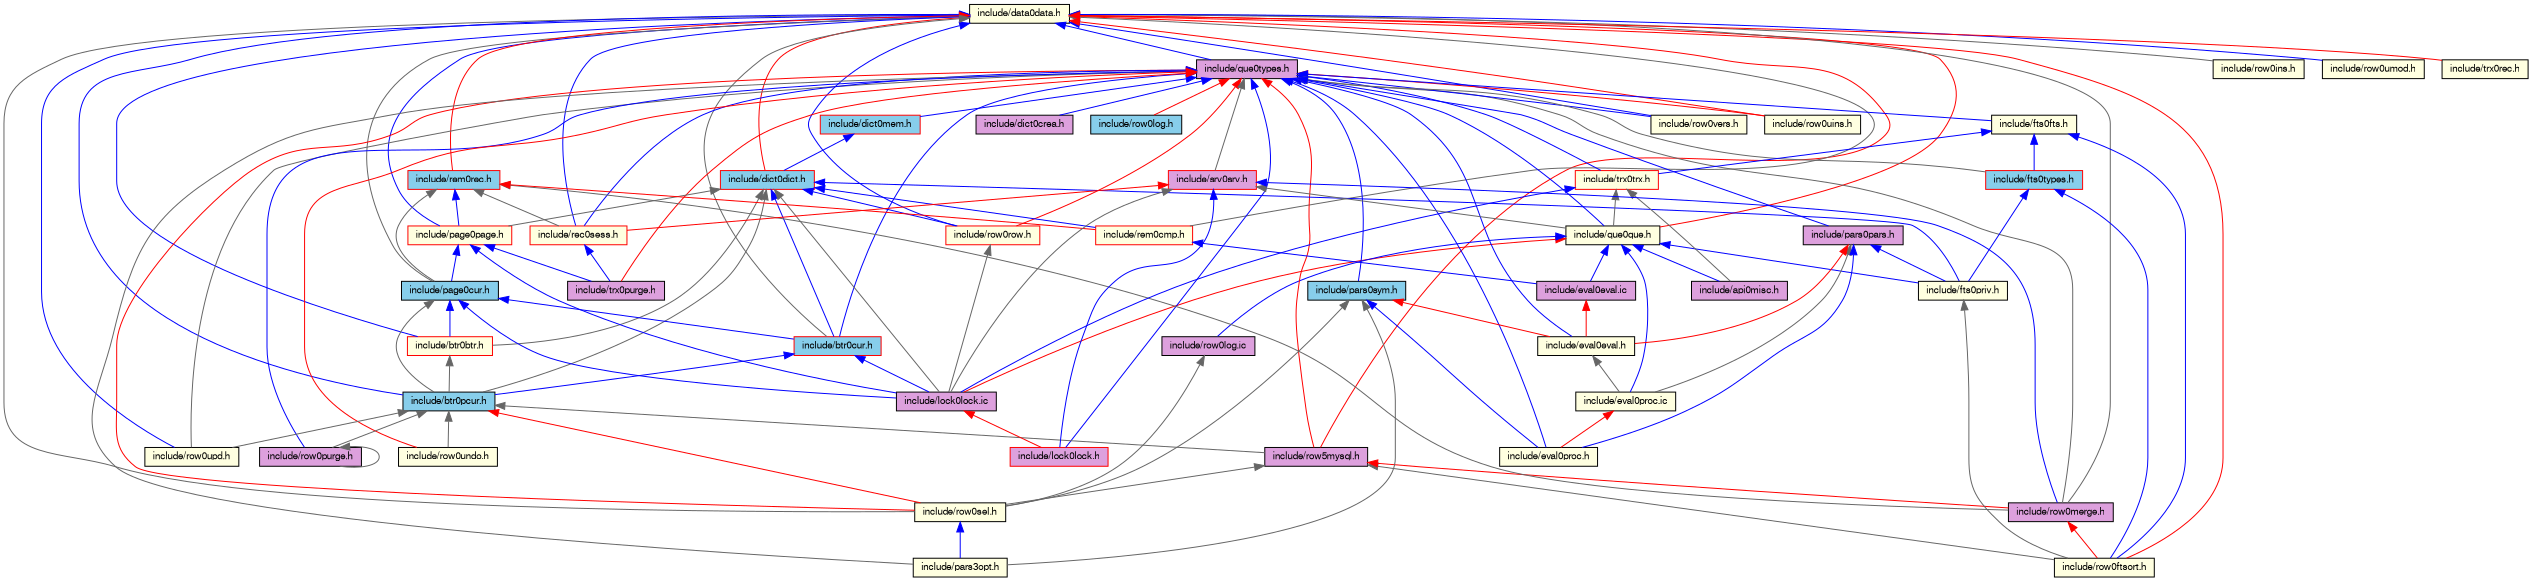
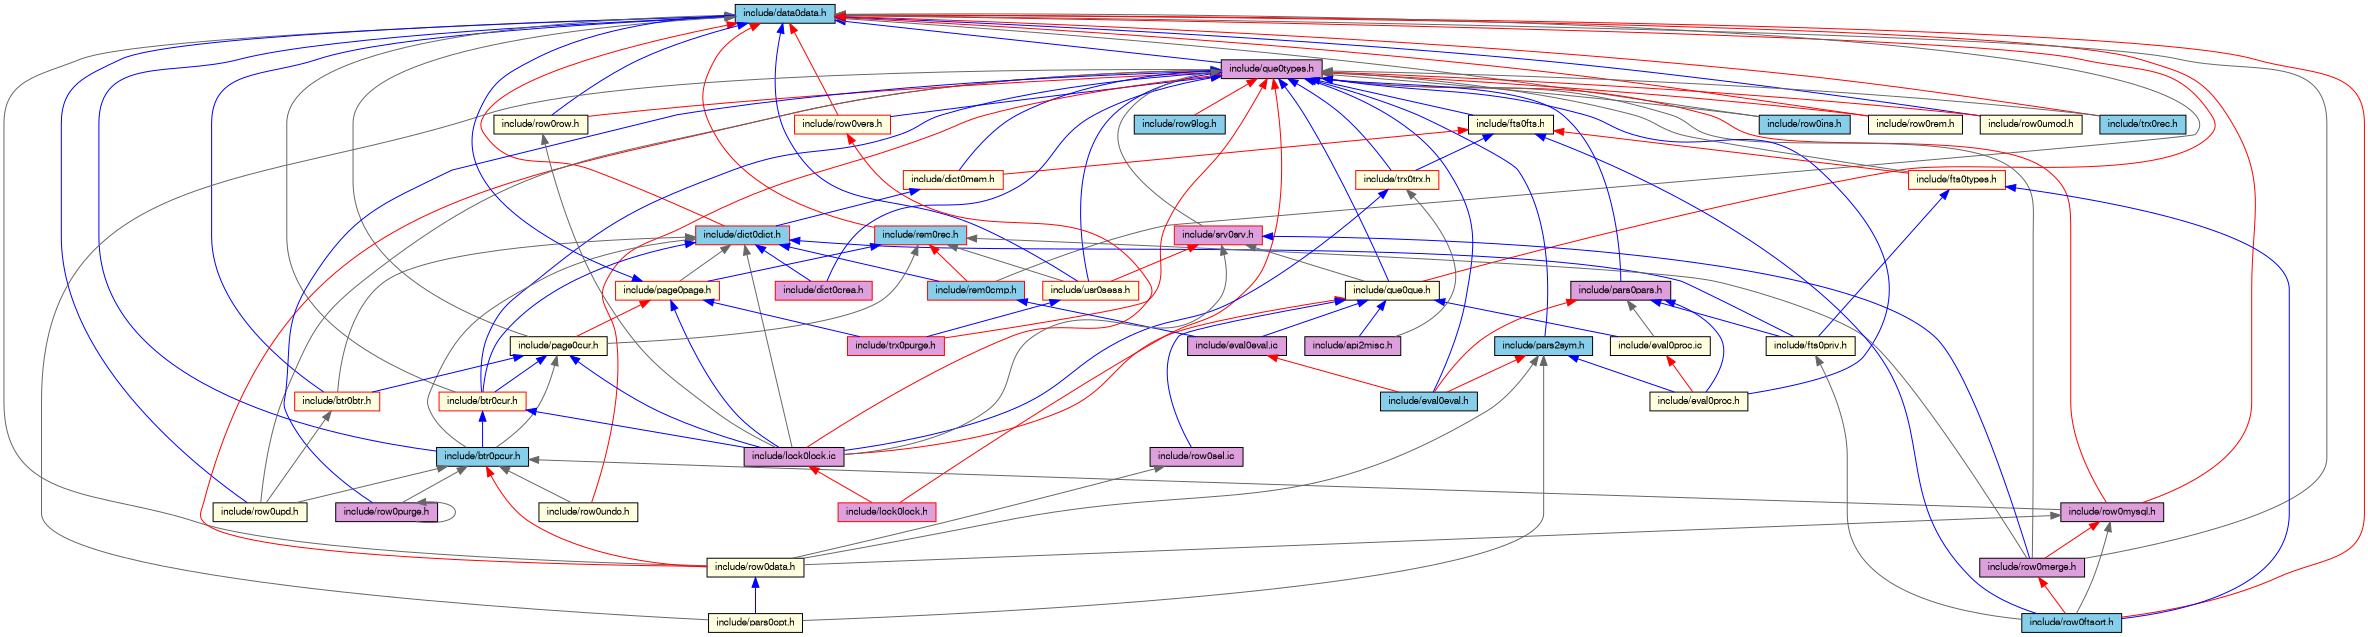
  digraph {
    node [color=black fillcolor=lightyellow fontname=FreeSans fontsize=10 shape=record style=filled]
    edge [color=blue dir=back fontname=FreeSans fontsize=10 labelfontname=FreeSans labelfontsize=10 style=solid]
-   n1 [fontcolor=black height=0.2 label="include/data0data.h" width=0.4]
+   n1 [fillcolor=skyblue fontcolor=black height=0.2 label="include/data0data.h" width=0.4]
    n2 [height=0.2 label="include/que0que.h" width=0.4]
-   n3 [height=0.2 label="include/row0ftsort.h" width=0.4]
-   n4 [height=0.2 label="include/row0sel.h" width=0.4]
+   n3 [fillcolor=skyblue height=0.2 label="include/row0ftsort.h" width=0.4]
+   n4 [height=0.2 label="include/row0data.h" width=0.4]
    n5 [fillcolor=plum height=0.2 label="include/que0types.h" width=0.4]
    n6 [color=red fillcolor=skyblue height=0.2 label="include/dict0dict.h" width=0.4]
    n7 [color=red height=0.2 label="include/btr0btr.h" width=0.4]
    n8 [fillcolor=skyblue height=0.2 label="include/btr0pcur.h" width=0.4]
-   n9 [fillcolor=plum height=0.2 label="include/row5mysql.h" width=0.4]
+   n9 [fillcolor=plum height=0.2 label="include/row0mysql.h" width=0.4]
    n10 [fillcolor=plum height=0.2 label="include/row0merge.h" width=0.4]
    n11 [height=0.2 label="include/row0upd.h" width=0.4]
    n12 [color=red height=0.2 label="include/page0page.h" width=0.4]
-   n13 [fillcolor=skyblue height=0.2 label="include/page0cur.h" width=0.4]
-   n14 [color=red height=0.2 label="include/rem0cmp.h" width=0.4]
-   n15 [color=red height=0.2 label="include/rec0sess.h" width=0.4]
-   n16 [color=red height=0.2 label="include/row0row.h" width=0.4]
-   n17 [height=0.2 label="include/row0vers.h" width=0.4]
-   n18 [height=0.2 label="include/row0ins.h" width=0.4]
-   n19 [height=0.2 label="include/row0uins.h" width=0.4]
+   n13 [height=0.2 label="include/page0cur.h" width=0.4]
+   n14 [color=red fillcolor=skyblue height=0.2 label="include/rem0cmp.h" width=0.4]
+   n15 [color=red height=0.2 label="include/usr0sess.h" width=0.4]
+   n16 [height=0.2 label="include/row0row.h" width=0.4]
+   n17 [color=red height=0.2 label="include/row0vers.h" width=0.4]
+   n18 [fillcolor=skyblue height=0.2 label="include/row0ins.h" width=0.4]
+   n19 [height=0.2 label="include/row0rem.h" width=0.4]
    n20 [height=0.2 label="include/row0umod.h" width=0.4]
-   n21 [height=0.2 label="include/trx0rec.h" width=0.4]
+   n21 [fillcolor=skyblue height=0.2 label="include/trx0rec.h" width=0.4]
    n22 [color=red fillcolor=skyblue height=0.2 label="include/rem0rec.h" width=0.4]
-   n23 [color=red fillcolor=skyblue height=0.2 label="include/btr0cur.h" width=0.4]
-   n24 [fillcolor=plum height=0.2 label="include/api0misc.h" width=0.4]
+   n23 [color=red height=0.2 label="include/btr0cur.h" width=0.4]
+   n24 [fillcolor=plum height=0.2 label="include/api2misc.h" width=0.4]
    n25 [fillcolor=plum height=0.2 label="include/eval0eval.ic" width=0.4]
    n26 [height=0.2 label="include/eval0proc.ic" width=0.4]
    n27 [height=0.2 label="include/fts0priv.h" width=0.4]
    n28 [fillcolor=plum height=0.2 label="include/lock0lock.ic" width=0.4]
-   n29 [fillcolor=plum height=0.2 label="include/row0log.ic" width=0.4]
-   n30 [height=0.2 label="include/pars3opt.h" width=0.4]
+   n29 [fillcolor=plum height=0.2 label="include/row0sel.ic" width=0.4]
+   n30 [height=0.2 label="include/pars0opt.h" width=0.4]
    n31 [fillcolor=plum height=0.2 label="include/row0purge.h" width=0.4]
-   n32 [height=0.2 label="include/eval0eval.h" width=0.4]
+   n32 [fillcolor=skyblue height=0.2 label="include/eval0eval.h" width=0.4]
    n33 [height=0.2 label="include/eval0proc.h" width=0.4]
    n34 [color=red fillcolor=plum height=0.2 label="include/lock0lock.h" width=0.4]
    n35 [color=red height=0.2 label="include/trx0trx.h" width=0.4]
    n36 [height=0.2 label="include/fts0fts.h" width=0.4]
-   n37 [color=red fillcolor=skyblue height=0.2 label="include/dict0mem.h" width=0.4]
+   n37 [color=red height=0.2 label="include/dict0mem.h" width=0.4]
    n38 [height=0.2 label="include/row0undo.h" width=0.4]
-   n39 [fillcolor=plum height=0.2 label="include/trx0purge.h" width=0.4]
-   n40 [fillcolor=plum height=0.2 label="include/dict0crea.h" width=0.4]
-   n41 [color=red fillcolor=skyblue height=0.2 label="include/fts0types.h" width=0.4]
+   n39 [color=red fillcolor=plum height=0.2 label="include/trx0purge.h" width=0.4]
+   n40 [color=red fillcolor=plum height=0.2 label="include/dict0crea.h" width=0.4]
+   n41 [color=red height=0.2 label="include/fts0types.h" width=0.4]
    n42 [color=red fillcolor=plum height=0.2 label="include/srv0srv.h" width=0.4]
-   n43 [fillcolor=skyblue height=0.2 label="include/pars0sym.h" width=0.4]
+   n43 [fillcolor=skyblue height=0.2 label="include/pars2sym.h" width=0.4]
    n44 [fillcolor=plum height=0.2 label="include/pars0pars.h" width=0.4]
-   n45 [fillcolor=skyblue height=0.2 label="include/row0log.h" width=0.4]
+   n45 [fillcolor=skyblue height=0.2 label="include/row9log.h" width=0.4]
    n1 -> n2 [color=red]
    n1 -> n3 [color=red]
    n1 -> n4 [color=gray40]
    n1 -> n5
    n1 -> n6 [color=red]
    n1 -> n7
    n1 -> n8
    n1 -> n9 [color=red]
    n1 -> n10 [color=gray40]
    n1 -> n11
-   n1 -> n12
+   n12 -> n1
    n1 -> n13 [color=gray40]
    n1 -> n14 [color=gray40]
    n1 -> n15
    n1 -> n16
-   n1 -> n17
+   n1 -> n17 [color=red]
    n1 -> n18 [color=gray40]
    n1 -> n19 [color=red]
    n1 -> n20
    n1 -> n21 [color=red]
    n1 -> n22 [color=red]
    n1 -> n23 [color=gray40]
    n2 -> n24
    n2 -> n25
    n2 -> n26
-   n2 -> n27
    n2 -> n28 [color=red]
    n2 -> n29
    n4 -> n30
    n5 -> n2
    n5 -> n4 [color=red]
    n5 -> n9 [color=red]
    n5 -> n10 [color=gray40]
    n5 -> n11 [color=gray40]
    n5 -> n15
    n5 -> n16 [color=red]
    n5 -> n17
+   n5 -> n18 [color=gray40]
    n5 -> n19 [color=red]
+   n5 -> n20 [color=red]
+   n5 -> n21 [color=gray40]
    n5 -> n23
    n5 -> n30 [color=gray40]
    n5 -> n31
    n5 -> n32
    n5 -> n33
-   n5 -> n34
+   n5 -> n34 [color=red]
    n5 -> n35
    n5 -> n36
    n5 -> n37
    n5 -> n38 [color=red]
    n5 -> n39 [color=red]
    n5 -> n40
    n5 -> n41 [color=gray40]
    n5 -> n42 [color=gray40]
    n5 -> n43
    n5 -> n44
    n5 -> n45 [color=red]
    n6 -> n7 [color=gray40]
    n6 -> n8 [color=gray40]
    n6 -> n12 [color=gray40]
    n6 -> n14
    n6 -> n23
    n6 -> n27
    n6 -> n28 [color=gray40]
-   n6 -> n16
-   n7 -> n8 [color=gray40]
+   n6 -> n40
+   n7 -> n11 [color=gray40]
    n8 -> n4 [color=red]
    n8 -> n9 [color=gray40]
    n8 -> n11 [color=gray40]
    n8 -> n31 [color=gray40]
    n8 -> n38 [color=gray40]
    n9 -> n3 [color=gray40]
    n9 -> n4 [color=gray40]
    n9 -> n10 [color=red]
    n10 -> n3 [color=red]
-   n12 -> n13
+   n12 -> n13 [color=red]
    n12 -> n28
    n12 -> n39
    n13 -> n7
    n13 -> n8 [color=gray40]
    n13 -> n23
    n13 -> n28
    n14 -> n25
    n15 -> n39
    n16 -> n28 [color=gray40]
+   n17 -> n28 [color=red]
    n22 -> n10 [color=gray40]
    n22 -> n12
    n22 -> n13 [color=gray40]
    n22 -> n14 [color=red]
    n22 -> n15 [color=gray40]
    n23 -> n8
    n23 -> n28
    n25 -> n32 [color=red]
    n26 -> n33 [color=red]
    n27 -> n3 [color=gray40]
    n28 -> n34 [color=red]
    n29 -> n4 [color=gray40]
    n31 -> n31 [color=gray40]
-   n32 -> n26 [color=gray40]
-   n35 -> n2 [color=gray40]
    n35 -> n24 [color=gray40]
    n35 -> n28
    n36 -> n3
    n36 -> n35
-   n36 -> n41
+   n36 -> n37 [color=red]
+   n36 -> n41 [color=red]
    n37 -> n6
    n41 -> n3
    n41 -> n27
    n42 -> n2 [color=gray40]
    n42 -> n10
    n42 -> n15 [color=red]
    n42 -> n28 [color=gray40]
-   n42 -> n34
    n43 -> n4 [color=gray40]
    n43 -> n30 [color=gray40]
    n43 -> n32 [color=red]
    n43 -> n33
    n44 -> n26 [color=gray40]
    n44 -> n27
    n44 -> n32 [color=red]
    n44 -> n33
  }
